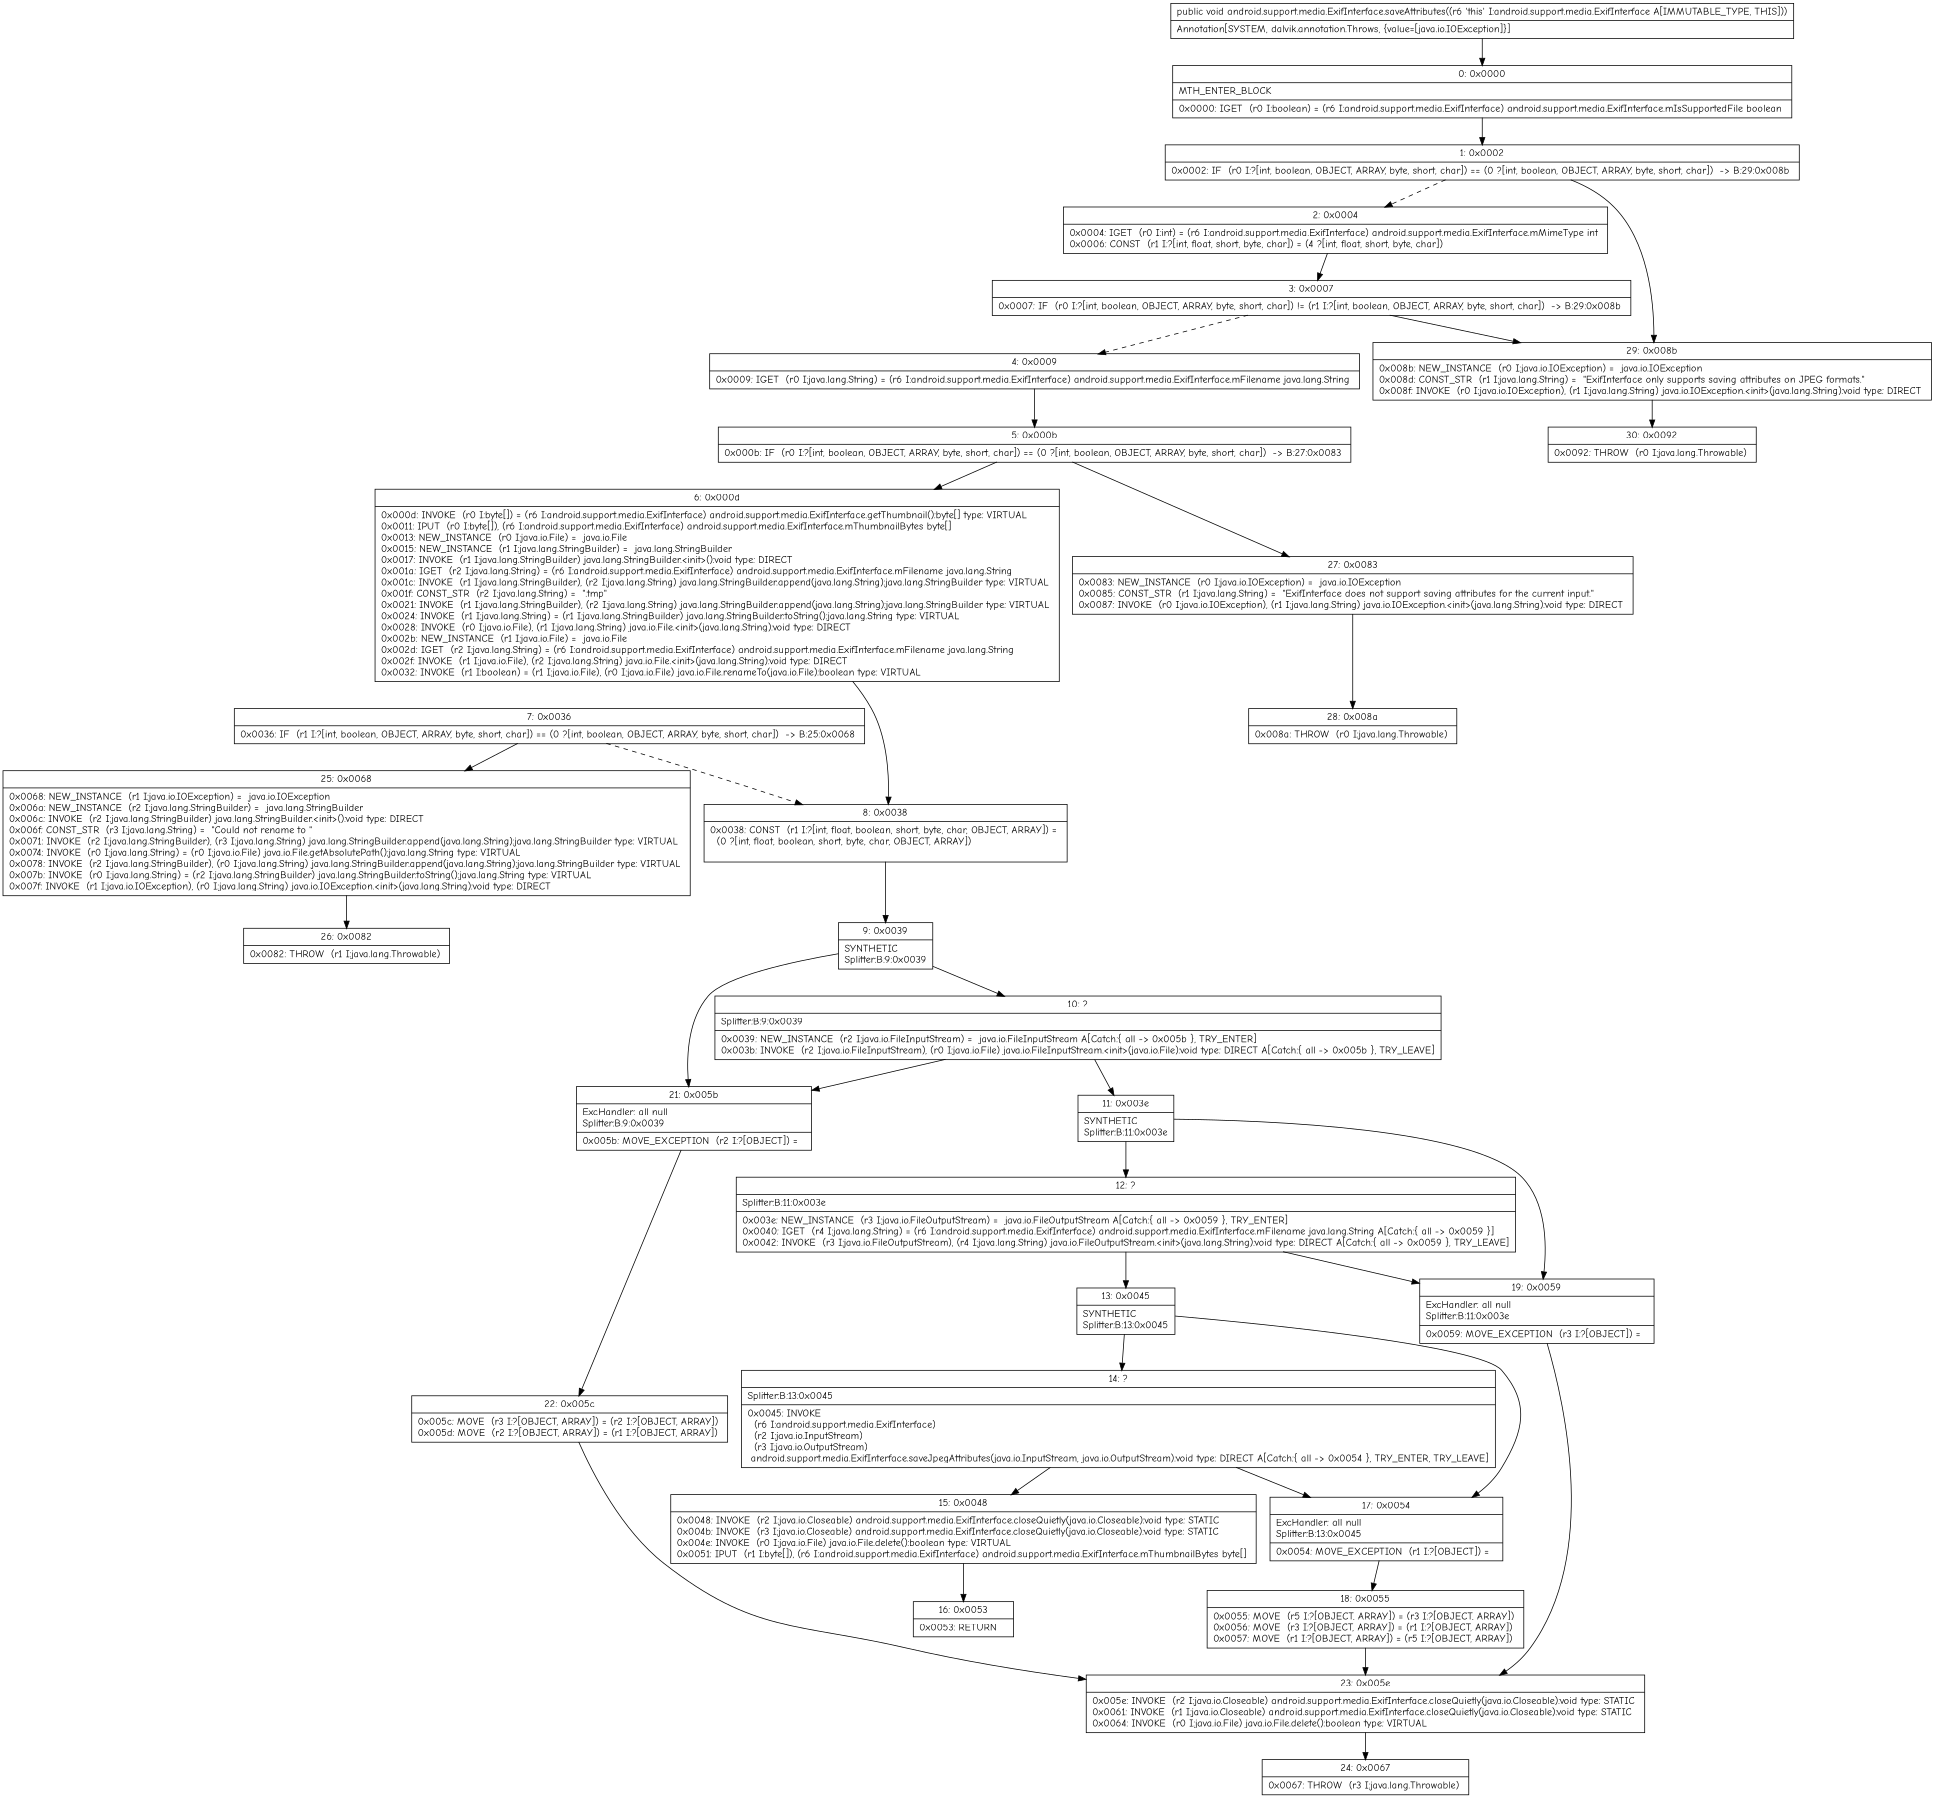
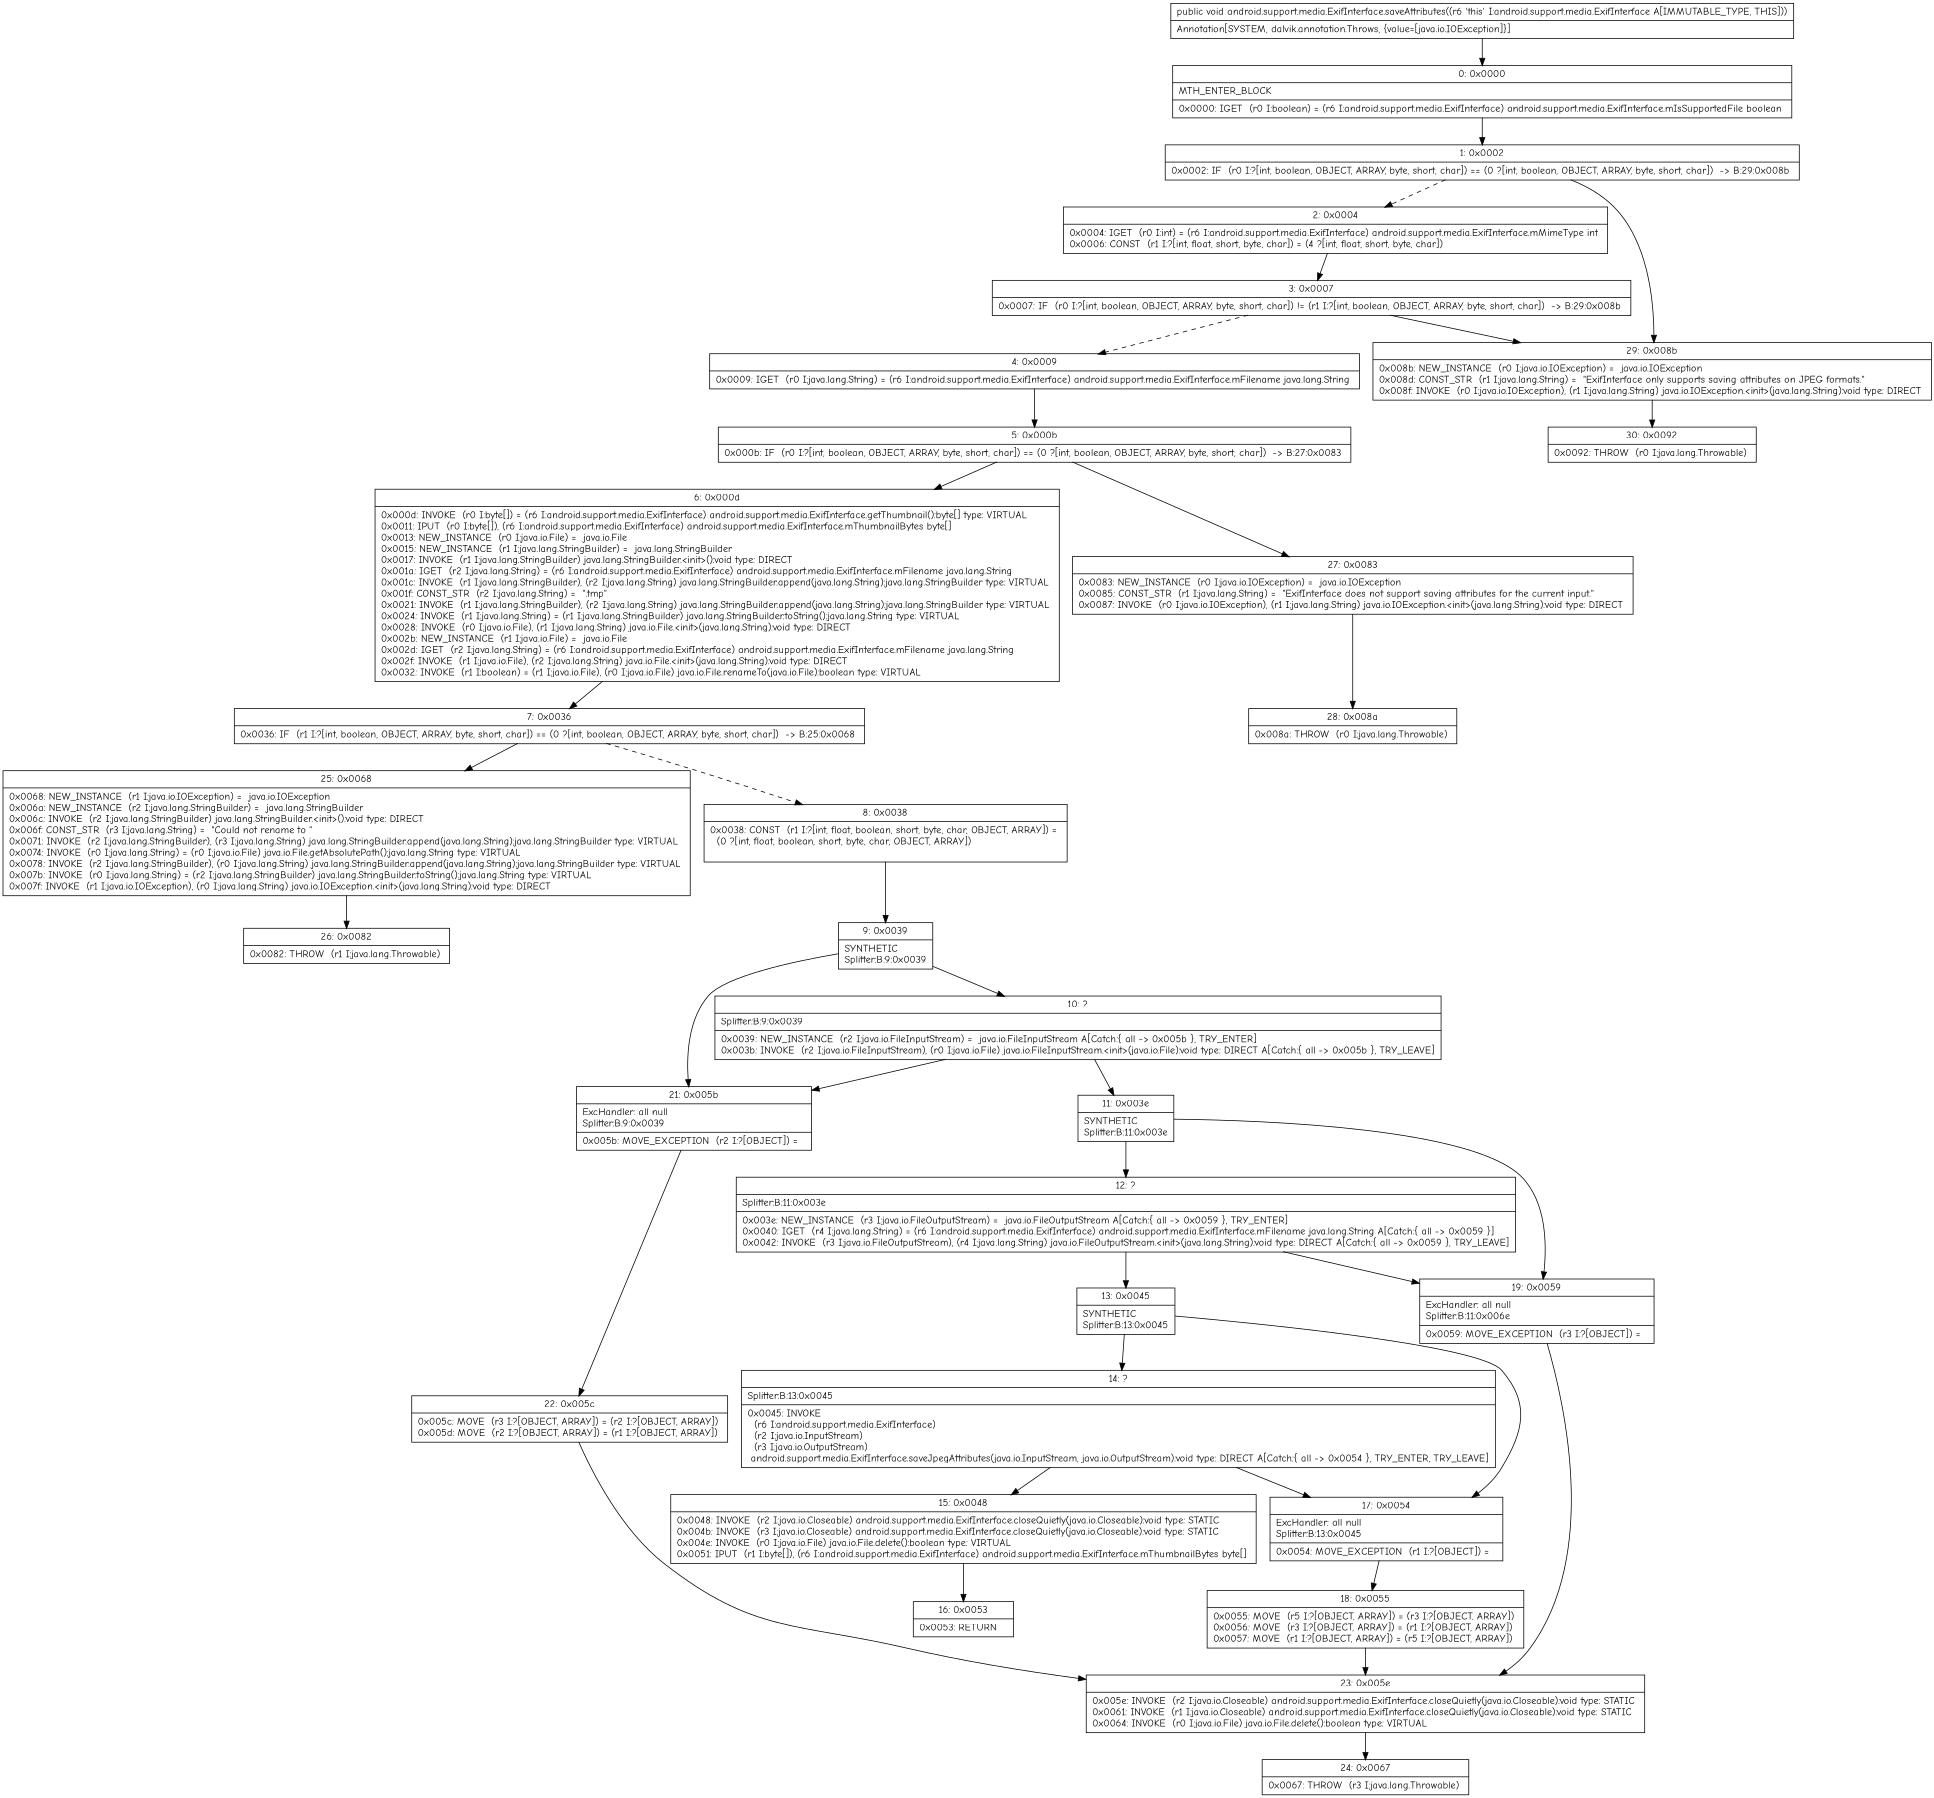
  digraph {
    fontname="Comic Neue"
    node [fontname="Comic Neue" shape=record]
    edge [fontname="Comic Neue"]
    n1 [label="{0\:\ 0x0000|MTH_ENTER_BLOCK\l|0x0000: IGET  (r0 I:boolean) = (r6 I:android.support.media.ExifInterface) android.support.media.ExifInterface.mIsSupportedFile boolean \l}"]
    n2 [label="{1\:\ 0x0002|0x0002: IF  (r0 I:?[int, boolean, OBJECT, ARRAY, byte, short, char]) == (0 ?[int, boolean, OBJECT, ARRAY, byte, short, char])  \-\> B:29:0x008b \l}"]
    n3 [label="{2\:\ 0x0004|0x0004: IGET  (r0 I:int) = (r6 I:android.support.media.ExifInterface) android.support.media.ExifInterface.mMimeType int \l0x0006: CONST  (r1 I:?[int, float, short, byte, char]) = (4 ?[int, float, short, byte, char]) \l}"]
    n4 [label="{29\:\ 0x008b|0x008b: NEW_INSTANCE  (r0 I:java.io.IOException) =  java.io.IOException \l0x008d: CONST_STR  (r1 I:java.lang.String) =  \"ExifInterface only supports saving attributes on JPEG formats.\" \l0x008f: INVOKE  (r0 I:java.io.IOException), (r1 I:java.lang.String) java.io.IOException.\<init\>(java.lang.String):void type: DIRECT \l}"]
    n5 [label="{3\:\ 0x0007|0x0007: IF  (r0 I:?[int, boolean, OBJECT, ARRAY, byte, short, char]) != (r1 I:?[int, boolean, OBJECT, ARRAY, byte, short, char])  \-\> B:29:0x008b \l}"]
    n6 [label="{30\:\ 0x0092|0x0092: THROW  (r0 I:java.lang.Throwable) \l}"]
    n7 [label="{4\:\ 0x0009|0x0009: IGET  (r0 I:java.lang.String) = (r6 I:android.support.media.ExifInterface) android.support.media.ExifInterface.mFilename java.lang.String \l}"]
    n8 [label="{5\:\ 0x000b|0x000b: IF  (r0 I:?[int, boolean, OBJECT, ARRAY, byte, short, char]) == (0 ?[int, boolean, OBJECT, ARRAY, byte, short, char])  \-\> B:27:0x0083 \l}"]
    n9 [label="{6\:\ 0x000d|0x000d: INVOKE  (r0 I:byte[]) = (r6 I:android.support.media.ExifInterface) android.support.media.ExifInterface.getThumbnail():byte[] type: VIRTUAL \l0x0011: IPUT  (r0 I:byte[]), (r6 I:android.support.media.ExifInterface) android.support.media.ExifInterface.mThumbnailBytes byte[] \l0x0013: NEW_INSTANCE  (r0 I:java.io.File) =  java.io.File \l0x0015: NEW_INSTANCE  (r1 I:java.lang.StringBuilder) =  java.lang.StringBuilder \l0x0017: INVOKE  (r1 I:java.lang.StringBuilder) java.lang.StringBuilder.\<init\>():void type: DIRECT \l0x001a: IGET  (r2 I:java.lang.String) = (r6 I:android.support.media.ExifInterface) android.support.media.ExifInterface.mFilename java.lang.String \l0x001c: INVOKE  (r1 I:java.lang.StringBuilder), (r2 I:java.lang.String) java.lang.StringBuilder.append(java.lang.String):java.lang.StringBuilder type: VIRTUAL \l0x001f: CONST_STR  (r2 I:java.lang.String) =  \".tmp\" \l0x0021: INVOKE  (r1 I:java.lang.StringBuilder), (r2 I:java.lang.String) java.lang.StringBuilder.append(java.lang.String):java.lang.StringBuilder type: VIRTUAL \l0x0024: INVOKE  (r1 I:java.lang.String) = (r1 I:java.lang.StringBuilder) java.lang.StringBuilder.toString():java.lang.String type: VIRTUAL \l0x0028: INVOKE  (r0 I:java.io.File), (r1 I:java.lang.String) java.io.File.\<init\>(java.lang.String):void type: DIRECT \l0x002b: NEW_INSTANCE  (r1 I:java.io.File) =  java.io.File \l0x002d: IGET  (r2 I:java.lang.String) = (r6 I:android.support.media.ExifInterface) android.support.media.ExifInterface.mFilename java.lang.String \l0x002f: INVOKE  (r1 I:java.io.File), (r2 I:java.lang.String) java.io.File.\<init\>(java.lang.String):void type: DIRECT \l0x0032: INVOKE  (r1 I:boolean) = (r1 I:java.io.File), (r0 I:java.io.File) java.io.File.renameTo(java.io.File):boolean type: VIRTUAL \l}"]
    n10 [label="{27\:\ 0x0083|0x0083: NEW_INSTANCE  (r0 I:java.io.IOException) =  java.io.IOException \l0x0085: CONST_STR  (r1 I:java.lang.String) =  \"ExifInterface does not support saving attributes for the current input.\" \l0x0087: INVOKE  (r0 I:java.io.IOException), (r1 I:java.lang.String) java.io.IOException.\<init\>(java.lang.String):void type: DIRECT \l}"]
    n11 [label="{7\:\ 0x0036|0x0036: IF  (r1 I:?[int, boolean, OBJECT, ARRAY, byte, short, char]) == (0 ?[int, boolean, OBJECT, ARRAY, byte, short, char])  \-\> B:25:0x0068 \l}"]
    n12 [label="{28\:\ 0x008a|0x008a: THROW  (r0 I:java.lang.Throwable) \l}"]
    n13 [label="{8\:\ 0x0038|0x0038: CONST  (r1 I:?[int, float, boolean, short, byte, char, OBJECT, ARRAY]) = \l  (0 ?[int, float, boolean, short, byte, char, OBJECT, ARRAY])\l \l}"]
    n14 [label="{25\:\ 0x0068|0x0068: NEW_INSTANCE  (r1 I:java.io.IOException) =  java.io.IOException \l0x006a: NEW_INSTANCE  (r2 I:java.lang.StringBuilder) =  java.lang.StringBuilder \l0x006c: INVOKE  (r2 I:java.lang.StringBuilder) java.lang.StringBuilder.\<init\>():void type: DIRECT \l0x006f: CONST_STR  (r3 I:java.lang.String) =  \"Could not rename to \" \l0x0071: INVOKE  (r2 I:java.lang.StringBuilder), (r3 I:java.lang.String) java.lang.StringBuilder.append(java.lang.String):java.lang.StringBuilder type: VIRTUAL \l0x0074: INVOKE  (r0 I:java.lang.String) = (r0 I:java.io.File) java.io.File.getAbsolutePath():java.lang.String type: VIRTUAL \l0x0078: INVOKE  (r2 I:java.lang.StringBuilder), (r0 I:java.lang.String) java.lang.StringBuilder.append(java.lang.String):java.lang.StringBuilder type: VIRTUAL \l0x007b: INVOKE  (r0 I:java.lang.String) = (r2 I:java.lang.StringBuilder) java.lang.StringBuilder.toString():java.lang.String type: VIRTUAL \l0x007f: INVOKE  (r1 I:java.io.IOException), (r0 I:java.lang.String) java.io.IOException.\<init\>(java.lang.String):void type: DIRECT \l}"]
    n15 [label="{9\:\ 0x0039|SYNTHETIC\lSplitter:B:9:0x0039\l}"]
    n16 [label="{26\:\ 0x0082|0x0082: THROW  (r1 I:java.lang.Throwable) \l}"]
    n17 [label="{10\:\ ?|Splitter:B:9:0x0039\l|0x0039: NEW_INSTANCE  (r2 I:java.io.FileInputStream) =  java.io.FileInputStream A[Catch:\{ all \-\> 0x005b \}, TRY_ENTER]\l0x003b: INVOKE  (r2 I:java.io.FileInputStream), (r0 I:java.io.File) java.io.FileInputStream.\<init\>(java.io.File):void type: DIRECT A[Catch:\{ all \-\> 0x005b \}, TRY_LEAVE]\l}"]
    n18 [label="{21\:\ 0x005b|ExcHandler: all null\lSplitter:B:9:0x0039\l|0x005b: MOVE_EXCEPTION  (r2 I:?[OBJECT]) =  \l}"]
    n19 [label="{11\:\ 0x003e|SYNTHETIC\lSplitter:B:11:0x003e\l}"]
    n20 [label="{22\:\ 0x005c|0x005c: MOVE  (r3 I:?[OBJECT, ARRAY]) = (r2 I:?[OBJECT, ARRAY]) \l0x005d: MOVE  (r2 I:?[OBJECT, ARRAY]) = (r1 I:?[OBJECT, ARRAY]) \l}"]
    n21 [label="{12\:\ ?|Splitter:B:11:0x003e\l|0x003e: NEW_INSTANCE  (r3 I:java.io.FileOutputStream) =  java.io.FileOutputStream A[Catch:\{ all \-\> 0x0059 \}, TRY_ENTER]\l0x0040: IGET  (r4 I:java.lang.String) = (r6 I:android.support.media.ExifInterface) android.support.media.ExifInterface.mFilename java.lang.String A[Catch:\{ all \-\> 0x0059 \}]\l0x0042: INVOKE  (r3 I:java.io.FileOutputStream), (r4 I:java.lang.String) java.io.FileOutputStream.\<init\>(java.lang.String):void type: DIRECT A[Catch:\{ all \-\> 0x0059 \}, TRY_LEAVE]\l}"]
-   n22 [label="{19\:\ 0x0059|ExcHandler: all null\lSplitter:B:11:0x003e\l|0x0059: MOVE_EXCEPTION  (r3 I:?[OBJECT]) =  \l}"]
+   n22 [label="{19\:\ 0x0059|ExcHandler: all null\lSplitter:B:11:0x006e\l|0x0059: MOVE_EXCEPTION  (r3 I:?[OBJECT]) =  \l}"]
    n23 [label="{13\:\ 0x0045|SYNTHETIC\lSplitter:B:13:0x0045\l}"]
    n24 [label="{23\:\ 0x005e|0x005e: INVOKE  (r2 I:java.io.Closeable) android.support.media.ExifInterface.closeQuietly(java.io.Closeable):void type: STATIC \l0x0061: INVOKE  (r1 I:java.io.Closeable) android.support.media.ExifInterface.closeQuietly(java.io.Closeable):void type: STATIC \l0x0064: INVOKE  (r0 I:java.io.File) java.io.File.delete():boolean type: VIRTUAL \l}"]
    n25 [label="{14\:\ ?|Splitter:B:13:0x0045\l|0x0045: INVOKE  \l  (r6 I:android.support.media.ExifInterface)\l  (r2 I:java.io.InputStream)\l  (r3 I:java.io.OutputStream)\l android.support.media.ExifInterface.saveJpegAttributes(java.io.InputStream, java.io.OutputStream):void type: DIRECT A[Catch:\{ all \-\> 0x0054 \}, TRY_ENTER, TRY_LEAVE]\l}"]
    n26 [label="{17\:\ 0x0054|ExcHandler: all null\lSplitter:B:13:0x0045\l|0x0054: MOVE_EXCEPTION  (r1 I:?[OBJECT]) =  \l}"]
    n27 [label="{15\:\ 0x0048|0x0048: INVOKE  (r2 I:java.io.Closeable) android.support.media.ExifInterface.closeQuietly(java.io.Closeable):void type: STATIC \l0x004b: INVOKE  (r3 I:java.io.Closeable) android.support.media.ExifInterface.closeQuietly(java.io.Closeable):void type: STATIC \l0x004e: INVOKE  (r0 I:java.io.File) java.io.File.delete():boolean type: VIRTUAL \l0x0051: IPUT  (r1 I:byte[]), (r6 I:android.support.media.ExifInterface) android.support.media.ExifInterface.mThumbnailBytes byte[] \l}"]
    n28 [label="{18\:\ 0x0055|0x0055: MOVE  (r5 I:?[OBJECT, ARRAY]) = (r3 I:?[OBJECT, ARRAY]) \l0x0056: MOVE  (r3 I:?[OBJECT, ARRAY]) = (r1 I:?[OBJECT, ARRAY]) \l0x0057: MOVE  (r1 I:?[OBJECT, ARRAY]) = (r5 I:?[OBJECT, ARRAY]) \l}"]
    n29 [label="{16\:\ 0x0053|0x0053: RETURN   \l}"]
    n30 [label="{24\:\ 0x0067|0x0067: THROW  (r3 I:java.lang.Throwable) \l}"]
    n31 [label="{public void android.support.media.ExifInterface.saveAttributes((r6 'this' I:android.support.media.ExifInterface A[IMMUTABLE_TYPE, THIS]))  | Annotation[SYSTEM, dalvik.annotation.Throws, \{value=[java.io.IOException]\}]\l}"]
    n1 -> n2
    n2 -> n3 [style=dashed]
    n2 -> n4
    n3 -> n5
    n4 -> n6
    n5 -> n4
    n5 -> n7 [style=dashed]
    n7 -> n8
    n8 -> n9 [style=solid]
    n8 -> n10
-   n9 -> n13
+   n9 -> n11
    n10 -> n12
    n11 -> n13 [style=dashed]
    n11 -> n14
    n13 -> n15
    n14 -> n16
    n15 -> n17
    n15 -> n18
    n17 -> n18
    n17 -> n19
    n18 -> n20
    n19 -> n21
    n19 -> n22
    n20 -> n24
    n21 -> n22
    n21 -> n23
    n22 -> n24
    n23 -> n25
    n23 -> n26
    n24 -> n30
    n25 -> n26
    n25 -> n27
    n26 -> n28
    n27 -> n29
    n28 -> n24
    n31 -> n1
  }
